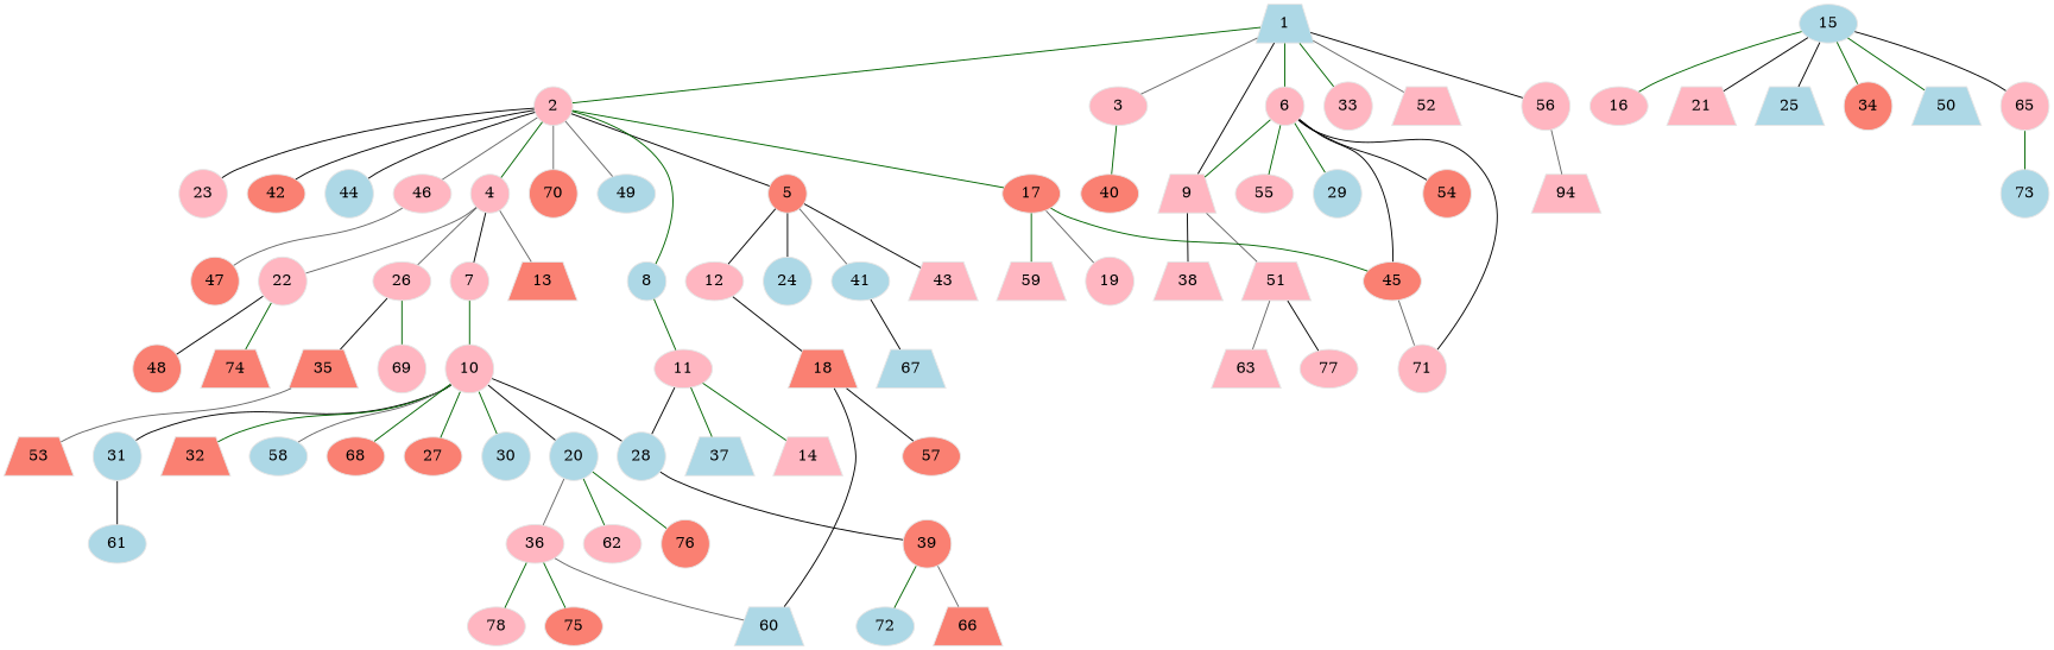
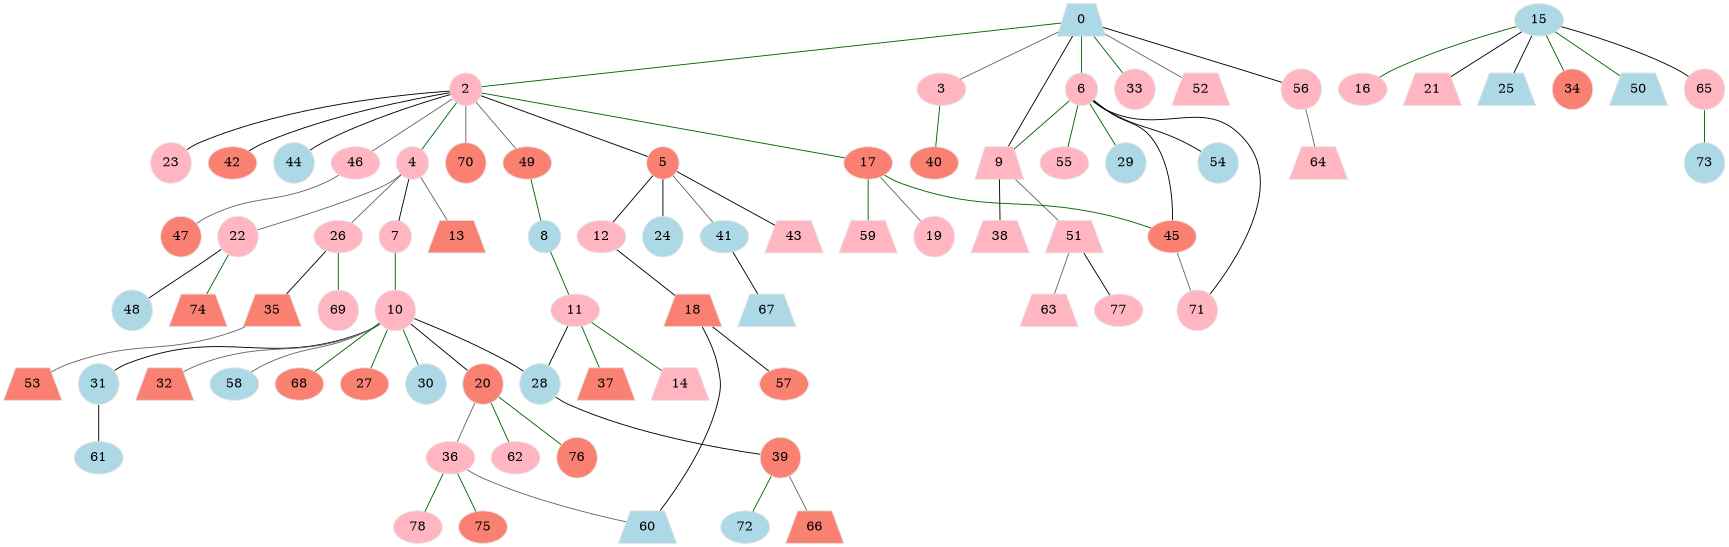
  graph {
    node [color=gray90 fillcolor=lightpink shape=circle style=filled]
    edge [color=darkgreen]
-   1 [fillcolor=lightblue shape=trapezium]
+   1 [fillcolor=lightblue shape=trapezium label=0]
    2
    3 [shape=ellipse]
    6
    9 [shape=trapezium]
    33
    52 [shape=trapezium]
    56
    4
    5 [fillcolor=salmon]
    8 [fillcolor=lightblue]
    17 [fillcolor=salmon shape=ellipse]
    23
    42 [fillcolor=salmon shape=ellipse]
    44 [fillcolor=lightblue]
    46 [shape=ellipse]
-   49 [fillcolor=lightblue shape=ellipse]
+   49 [fillcolor=salmon shape=ellipse]
    70 [fillcolor=salmon]
    40 [fillcolor=salmon shape=ellipse]
    29 [fillcolor=lightblue]
    45 [fillcolor=salmon shape=ellipse]
-   54 [fillcolor=salmon]
+   54 [fillcolor=lightblue]
    55 [shape=ellipse]
    71
    38 [shape=trapezium]
    51 [shape=trapezium]
-   64 [shape=trapezium label=94]
+   64 [shape=trapezium]
    7
    13 [fillcolor=salmon shape=trapezium]
    22
    26 [shape=ellipse]
    12 [shape=ellipse]
    24 [fillcolor=lightblue]
    41 [fillcolor=lightblue shape=ellipse]
    43 [shape=trapezium]
    11 [shape=ellipse]
    19
    59 [shape=trapezium]
    47 [fillcolor=salmon]
    10
-   48 [fillcolor=salmon]
+   48 [fillcolor=lightblue]
    74 [fillcolor=salmon shape=trapezium]
    35 [fillcolor=salmon shape=trapezium]
    69
    18 [fillcolor=salmon shape=trapezium]
    67 [fillcolor=lightblue shape=trapezium]
-   20 [fillcolor=lightblue]
+   20 [fillcolor=salmon]
    27 [fillcolor=salmon shape=ellipse]
    28 [fillcolor=lightblue]
    30 [fillcolor=lightblue]
    31 [fillcolor=lightblue]
    32 [fillcolor=salmon shape=trapezium]
    58 [fillcolor=lightblue shape=ellipse]
    68 [fillcolor=salmon shape=ellipse]
    14 [shape=trapezium]
-   37 [fillcolor=lightblue shape=trapezium]
+   37 [fillcolor=salmon shape=trapezium]
    15 [fillcolor=lightblue shape=ellipse]
    16 [shape=ellipse]
    21 [shape=trapezium]
    25 [fillcolor=lightblue shape=trapezium]
    34 [fillcolor=salmon]
    50 [fillcolor=lightblue shape=trapezium]
    65
    63 [shape=trapezium]
    77 [shape=ellipse]
    36 [shape=ellipse]
    62 [shape=ellipse]
    76 [fillcolor=salmon]
    39 [fillcolor=salmon]
    61 [fillcolor=lightblue shape=ellipse]
    57 [fillcolor=salmon shape=ellipse]
    60 [fillcolor=lightblue shape=trapezium]
    73 [fillcolor=lightblue]
    75 [fillcolor=salmon shape=ellipse]
    78 [shape=ellipse]
    53 [fillcolor=salmon shape=trapezium]
    66 [fillcolor=salmon shape=trapezium]
    72 [fillcolor=lightblue shape=ellipse]
    1 -- 2
    1 -- 3 [color=gray40]
    1 -- 6
    1 -- 9 [color=black]
    1 -- 33
    1 -- 52 [color=gray40]
    1 -- 56 [color=black]
    2 -- 4
    2 -- 5 [color=black]
-   2 -- 8
+   49 -- 8
    2 -- 17
    2 -- 23 [color=black]
    2 -- 42 [color=black]
    2 -- 44 [color=black]
    2 -- 46 [color=gray40]
    2 -- 49 [color=gray40]
    2 -- 70 [color=gray40]
    3 -- 40
    6 -- 9
    6 -- 29
    6 -- 45 [color=black]
    6 -- 54 [color=black]
    6 -- 55
    6 -- 71 [color=black]
    9 -- 38 [color=black]
    9 -- 51 [color=gray40]
    56 -- 64 [color=gray40]
    4 -- 7 [color=black]
    4 -- 13 [color=gray40]
    4 -- 22 [color=gray40]
    4 -- 26 [color=gray40]
    5 -- 12 [color=black]
    5 -- 24 [color=black]
    5 -- 41 [color=gray40]
    5 -- 43 [color=black]
    8 -- 11
    17 -- 45
    17 -- 19 [color=gray40]
    17 -- 59
    46 -- 47 [color=gray40]
    45 -- 71 [color=gray40]
    51 -- 63 [color=gray40]
    51 -- 77 [color=black]
    7 -- 10
    22 -- 48 [color=black]
    22 -- 74
    26 -- 35 [color=black]
    26 -- 69
    12 -- 18 [color=black]
    41 -- 67 [color=black]
    11 -- 28 [color=black]
    11 -- 14
    11 -- 37
    10 -- 20 [color=black]
    10 -- 27
    10 -- 28 [color=black]
    10 -- 30
    10 -- 31 [color=black]
-   10 -- 32
+   10 -- 32 [color=gray40]
    10 -- 58 [color=gray40]
    10 -- 68
    35 -- 53 [color=gray40]
    18 -- 57 [color=black]
    18 -- 60 [color=black]
    20 -- 36 [color=gray40]
    20 -- 62
    20 -- 76
    28 -- 39 [color=black]
    31 -- 61 [color=black]
    15 -- 16
    15 -- 21 [color=black]
    15 -- 25 [color=black]
    15 -- 34
    15 -- 50
    15 -- 65 [color=black]
    65 -- 73
    36 -- 60 [color=gray40]
    36 -- 75
    36 -- 78
    39 -- 66 [color=gray40]
    39 -- 72
  }
